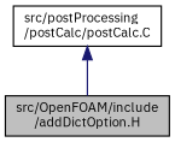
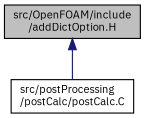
  digraph {
    fontname="IBM Plex Sans"
    node [color=black fontname="IBM Plex Sans" fontsize=10 shape=record]
    n1 [fillcolor=grey75 fontcolor=black height=0.2 label="src/OpenFOAM/include\l/addDictOption.H" style=filled width=0.4]
    n2 [height=0.2 label="src/postProcessing\l/postCalc/postCalc.C" width=0.4]
-   n2 -> n1 [color=midnightblue dir=back fontname="IBM Plex Sans" fontsize=10 labelfontname=FreeSans labelfontsize=10 style=solid]
+   n1 -> n2 [color=midnightblue dir=back fontname="IBM Plex Sans" fontsize=10 labelfontname=FreeSans labelfontsize=10 style=solid]
  }
